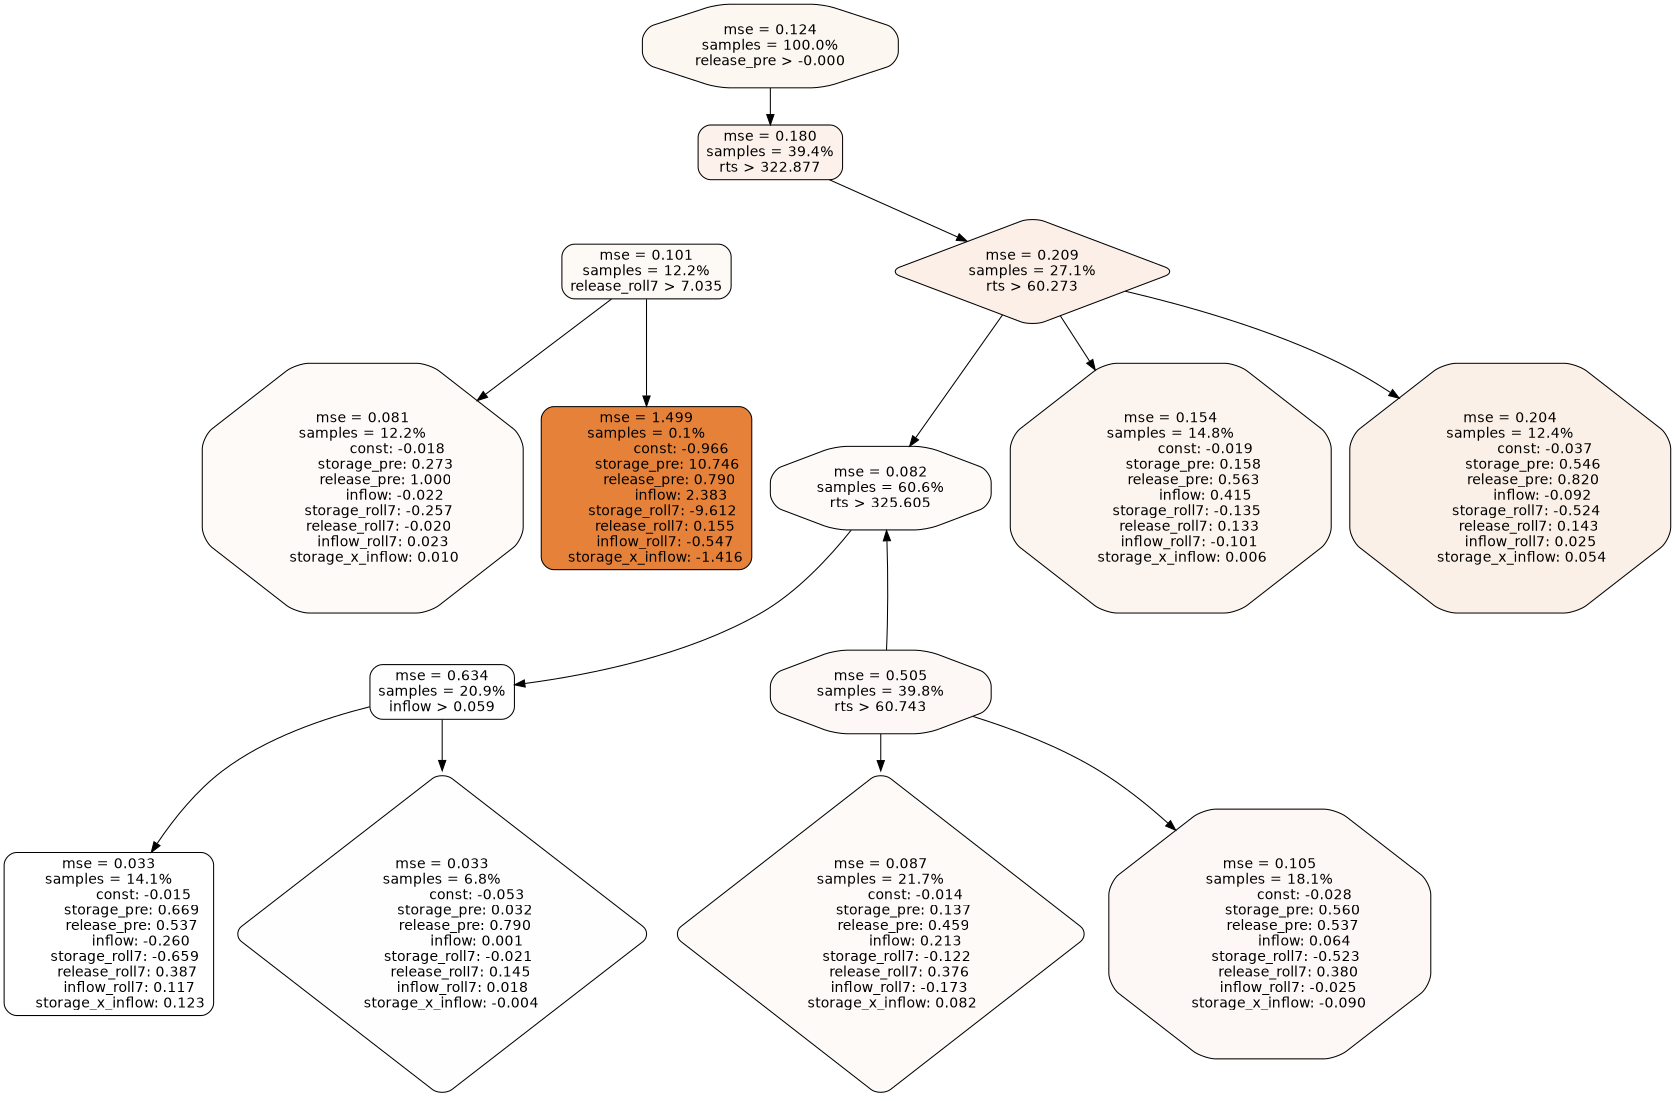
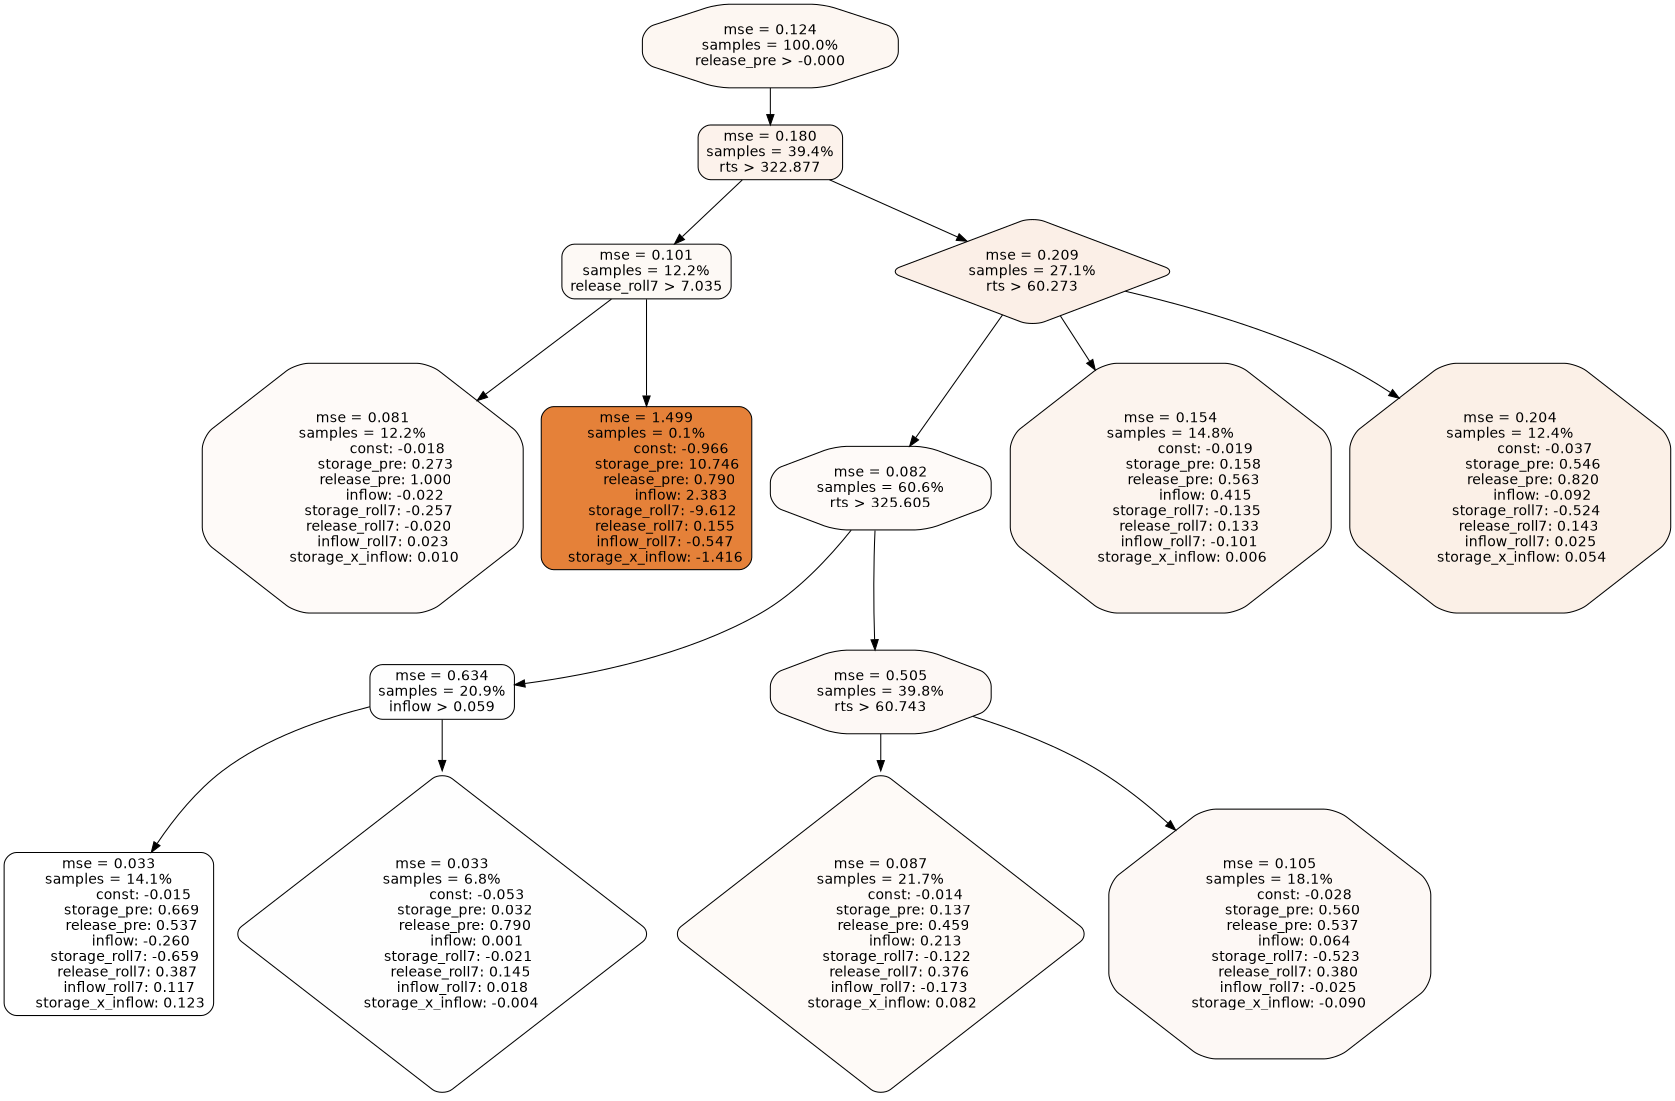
  digraph {
    node [color=black fillcolor="#fefaf8" fontname=helvetica shape=octagon style="filled, rounded"]
    edge [fontname=helvetica]
    n1 [fillcolor="#fdf7f2" label="mse = 0.124\nsamples = 100.0%\nrelease_pre > -0.000"]
    n2 [fillcolor="#fcf2eb" label="mse = 0.180\nsamples = 39.4%\nrts > 322.877" shape=box]
    n3 [label="mse = 0.082\nsamples = 60.6%\nrts > 325.605"]
    n4 [fillcolor="#fefefe" label="mse = 0.634\nsamples = 20.9%\ninflow > 0.059" shape=box]
    n5 [fillcolor="#fdf8f5" label="mse = 0.505\nsamples = 39.8%\nrts > 60.743"]
    n6 [fillcolor="#fdf9f5" label="mse = 0.101\nsamples = 12.2%\nrelease_roll7 > 7.035" shape=box]
    n7 [fillcolor="#fbefe7" label="mse = 0.209\nsamples = 27.1%\nrts > 60.273" shape=diamond]
    n8 [fillcolor="#ffffff" label="mse = 0.033\nsamples = 14.1%\n               const: -0.015\n          storage_pre: 0.669\n          release_pre: 0.537\n              inflow: -0.260\n       storage_roll7: -0.659\n        release_roll7: 0.387\n         inflow_roll7: 0.117\n     storage_x_inflow: 0.123" shape=box]
    n9 [fillcolor="#fefefe" label="mse = 0.033\nsamples = 6.8%\n               const: -0.053\n          storage_pre: 0.032\n          release_pre: 0.790\n               inflow: 0.001\n       storage_roll7: -0.021\n        release_roll7: 0.145\n         inflow_roll7: 0.018\n    storage_x_inflow: -0.004" shape=diamond]
    n10 [fillcolor="#fefaf7" label="mse = 0.087\nsamples = 21.7%\n               const: -0.014\n          storage_pre: 0.137\n          release_pre: 0.459\n               inflow: 0.213\n       storage_roll7: -0.122\n        release_roll7: 0.376\n        inflow_roll7: -0.173\n     storage_x_inflow: 0.082" shape=diamond]
    n11 [fillcolor="#fdf8f5" label="mse = 0.105\nsamples = 18.1%\n               const: -0.028\n          storage_pre: 0.560\n          release_pre: 0.537\n               inflow: 0.064\n       storage_roll7: -0.523\n        release_roll7: 0.380\n        inflow_roll7: -0.025\n    storage_x_inflow: -0.090"]
    n12 [label="mse = 0.081\nsamples = 12.2%\n               const: -0.018\n          storage_pre: 0.273\n          release_pre: 1.000\n              inflow: -0.022\n       storage_roll7: -0.257\n       release_roll7: -0.020\n         inflow_roll7: 0.023\n     storage_x_inflow: 0.010"]
    n13 [fillcolor="#e58139" label="mse = 1.499\nsamples = 0.1%\n               const: -0.966\n         storage_pre: 10.746\n          release_pre: 0.790\n               inflow: 2.383\n       storage_roll7: -9.612\n        release_roll7: 0.155\n        inflow_roll7: -0.547\n    storage_x_inflow: -1.416" shape=box]
    n14 [fillcolor="#fcf4ee" label="mse = 0.154\nsamples = 14.8%\n               const: -0.019\n          storage_pre: 0.158\n          release_pre: 0.563\n               inflow: 0.415\n       storage_roll7: -0.135\n        release_roll7: 0.133\n        inflow_roll7: -0.101\n     storage_x_inflow: 0.006"]
    n15 [fillcolor="#fbf0e7" label="mse = 0.204\nsamples = 12.4%\n               const: -0.037\n          storage_pre: 0.546\n          release_pre: 0.820\n              inflow: -0.092\n       storage_roll7: -0.524\n        release_roll7: 0.143\n         inflow_roll7: 0.025\n     storage_x_inflow: 0.054"]
    n1 -> n2
+   n2 -> n6
    n2 -> n7
    n3 -> n4
-   n5 -> n3
+   n3 -> n5
    n4 -> n8
    n4 -> n9
    n5 -> n10
    n5 -> n11
    n6 -> n12
    n6 -> n13
    n7 -> n3
    n7 -> n14
    n7 -> n15
  }
